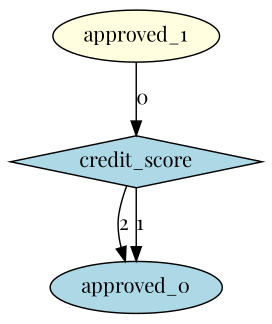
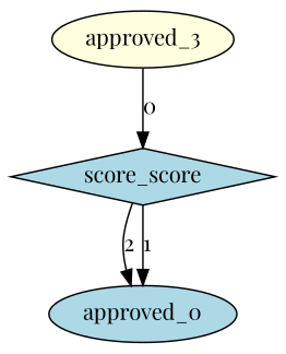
  digraph {
    fontname="Playfair Display"
    node [fillcolor=lightblue fontname="Playfair Display" style=filled]
    edge [fontname="Playfair Display"]
    n1 [label=approved_0]
-   n2 [fillcolor=lightyellow label=approved_1]
-   n3 [label=credit_score shape=diamond]
+   n2 [fillcolor=lightyellow label=approved_3]
+   n3 [label=score_score shape=diamond]
    n2 -> n3 [label=0]
    n3 -> n1 [label=2]
    n3 -> n1 [label=1]
  }
